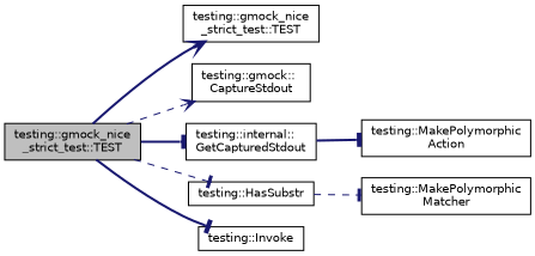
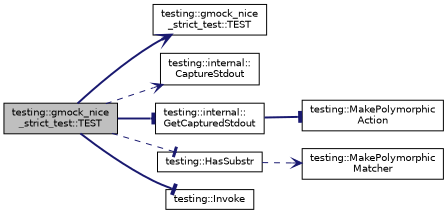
  digraph {
    rankdir=LR
    node [color=black fillcolor=white fontname=Helvetica fontsize=10 shape=record style=filled]
    edge [arrowhead=tee color=midnightblue fontname=Helvetica fontsize=10 labelfontname=Helvetica labelfontsize=10 style=bold]
    n1 [fillcolor=grey75 fontcolor=black height=0.2 label="testing::gmock_nice\l_strict_test::TEST" width=0.4]
    n2 [height=0.2 label="testing::gmock_nice\l_strict_test::TEST" width=0.4]
-   n3 [height=0.2 label="testing::gmock::\lCaptureStdout" width=0.4]
+   n3 [height=0.2 label="testing::internal::\lCaptureStdout" width=0.4]
    n4 [height=0.2 label="testing::internal::\lGetCapturedStdout" width=0.4]
    n5 [height=0.2 label="testing::HasSubstr" width=0.4]
    n6 [height=0.2 label="testing::Invoke" width=0.4]
    n7 [height=0.2 label="testing::MakePolymorphic\lAction" width=0.4]
    n8 [height=0.2 label="testing::MakePolymorphic\lMatcher" width=0.4]
    n1 -> n2 [arrowhead=vee]
    n1 -> n3 [arrowhead=vee style=dashed]
    n1 -> n4
    n1 -> n5 [style=dashed]
    n1 -> n6
    n4 -> n7
-   n5 -> n8 [style=dashed]
+   n5 -> n8 [arrowhead=vee style=dashed]
  }
